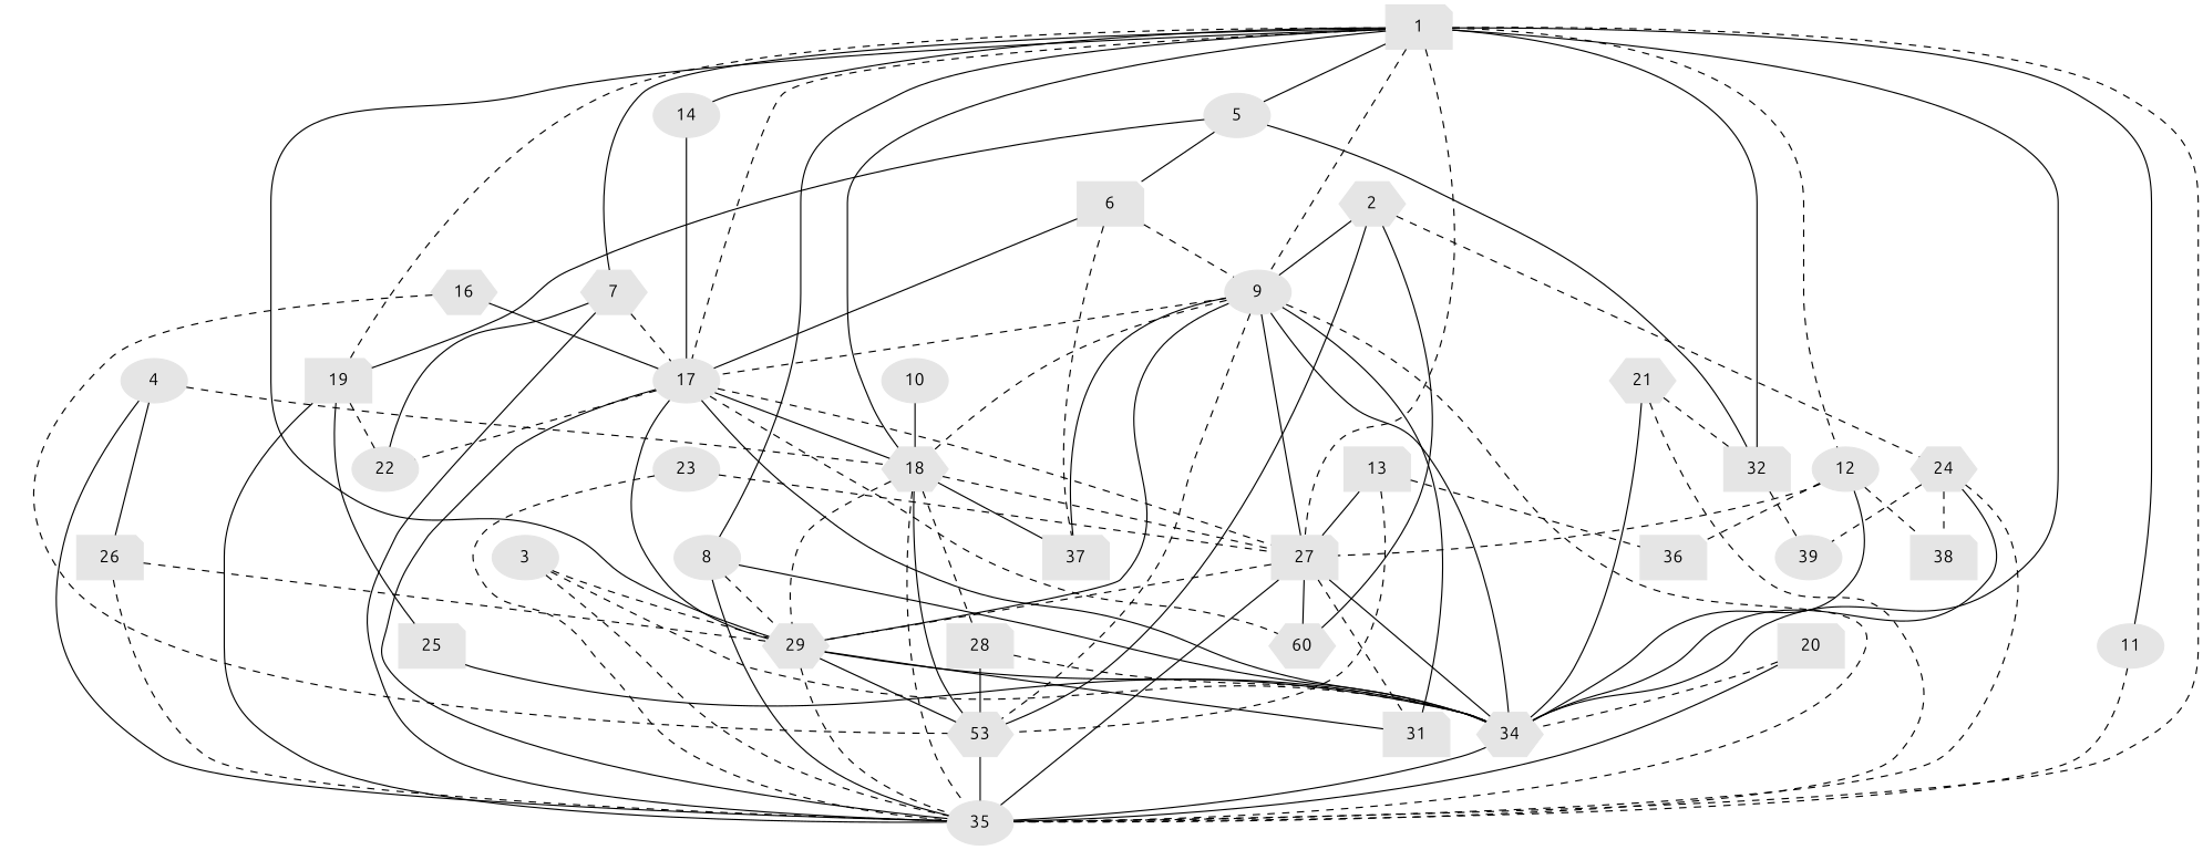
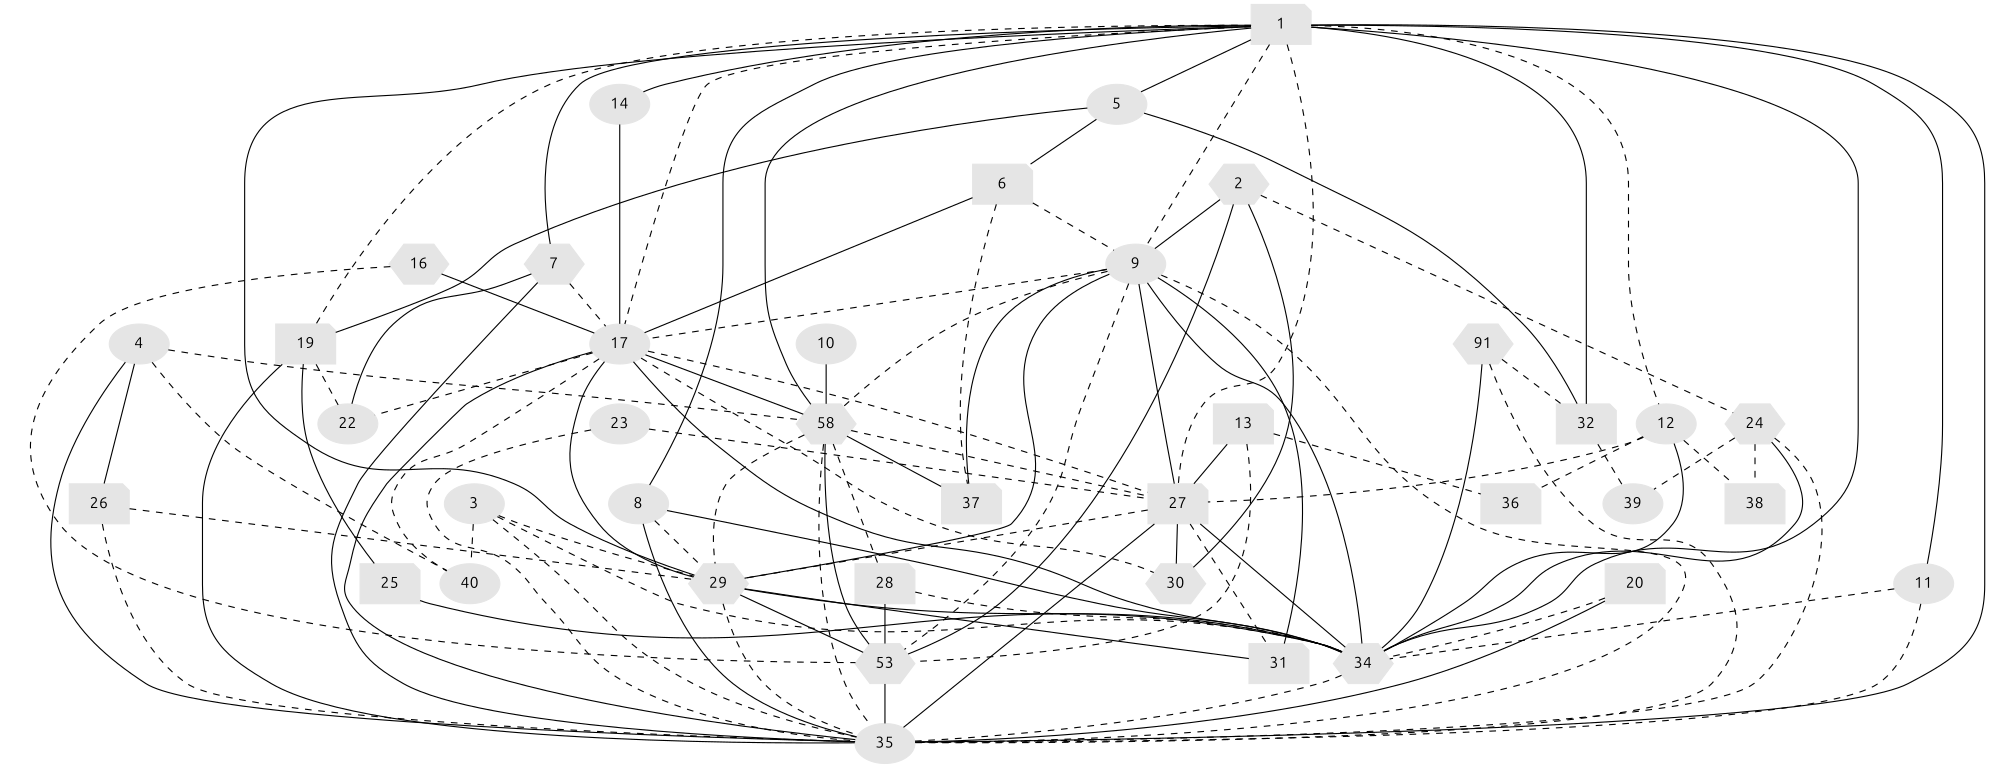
  graph {
    fontname=Ubuntu
    node [color=gray90 fontname=Ubuntu shape=ellipse style=filled]
    edge [fontname=Ubuntu style=solid weight=1.0]
    1 [shape=note]
    5
    7 [shape=hexagon]
    8
    9
    11
    12
    14
    17
-   18 [shape=hexagon]
+   18 [shape=hexagon label=58]
    19 [shape=note]
    27 [shape=note]
    29 [shape=hexagon]
    32 [shape=note]
    34 [shape=hexagon]
    35
    6 [shape=note]
    22
    n19 [label=53 shape=hexagon]
    37 [shape=note]
    31 [shape=note]
    36 [shape=note]
    38 [shape=note]
-   30 [shape=hexagon label=60]
+   30 [shape=hexagon]
+   40
    28 [shape=note]
    25 [shape=note]
    39
    2 [shape=hexagon]
    24 [shape=hexagon]
    3
    4
    26 [shape=note]
    10
    13 [shape=note]
    16 [shape=hexagon]
    20 [shape=note]
-   21 [shape=hexagon]
+   21 [shape=hexagon label=91]
    23
    1 -- 5 [weight=2.0]
    1 -- 7
    1 -- 8
    1 -- 9 [style=dashed weight=2.0]
    1 -- 11
    1 -- 12 [style=dashed]
    1 -- 14 [weight=2.0]
    1 -- 17 [style=dashed weight=2.0]
    1 -- 18 [weight=2.0]
    1 -- 19 [style=dashed]
    1 -- 27 [style=dashed weight=3.0]
    1 -- 29 [weight=2.0]
    1 -- 32 [weight=2.0]
    1 -- 34 [weight=3.0]
-   1 -- 35 [style=dashed weight=5.0]
+   1 -- 35 [weight=5.0]
    5 -- 19
    5 -- 32
    5 -- 6
    7 -- 17 [style=dashed]
    7 -- 35
    7 -- 22
    8 -- 29 [style=dashed]
    8 -- 34
    8 -- 35
    9 -- 17 [style=dashed]
    9 -- 18 [style=dashed weight=2.0]
    9 -- 27
    9 -- 29
    9 -- 34
    9 -- 35 [style=dashed weight=2.0]
    9 -- n19 [style=dashed]
    9 -- 37
    9 -- 31
+   11 -- 34 [style=dashed]
    11 -- 35 [style=dashed]
    12 -- 27 [style=dashed]
    12 -- 34
    12 -- 36 [style=dashed]
    12 -- 38 [style=dashed]
    14 -- 17
    17 -- 18
    17 -- 27 [style=dashed]
    17 -- 29
    17 -- 34
    17 -- 35 [weight=3.0]
    17 -- 22 [style=dashed]
    17 -- 30 [style=dashed]
+   17 -- 40 [style=dashed]
    18 -- 27 [style=dashed weight=2.0]
    18 -- 29 [style=dashed]
    18 -- 35 [style=dashed weight=2.0]
    18 -- n19
    18 -- 37
    18 -- 28 [style=dashed]
    19 -- 35
    19 -- 22 [style=dashed]
    19 -- 25
    27 -- 29 [style=dashed]
    27 -- 34
    27 -- 35 [weight=3.0]
    27 -- 31 [style=dashed]
    27 -- 30
    29 -- 34
    29 -- 35 [style=dashed weight=4.0]
    29 -- n19
    29 -- 31
    32 -- 39 [style=dashed]
-   34 -- 35 [weight=3.0]
+   34 -- 35 [style=dashed weight=3.0]
    6 -- 9 [style=dashed]
    6 -- 17
    6 -- 37 [style=dashed]
    n19 -- 35
    28 -- 34 [style=dashed]
    28 -- n19
    25 -- 34 [weight=2.0]
    2 -- 9
    2 -- n19
    2 -- 30
    2 -- 24 [style=dashed]
    24 -- 34
    24 -- 35 [style=dashed]
    24 -- 38 [style=dashed]
    24 -- 39 [style=dashed]
    3 -- 29 [style=dashed]
    3 -- 34 [style=dashed]
    3 -- 35 [style=dashed]
+   3 -- 40 [style=dashed]
    4 -- 18 [style=dashed]
    4 -- 35
+   4 -- 40 [style=dashed]
    4 -- 26
    26 -- 29 [style=dashed]
    26 -- 35 [style=dashed]
    10 -- 18
    13 -- 27
    13 -- n19 [style=dashed]
    13 -- 36 [style=dashed weight=2.0]
    16 -- 17
    16 -- n19 [style=dashed]
    20 -- 34 [style=dashed weight=2.0]
    20 -- 35
    21 -- 32 [style=dashed]
    21 -- 34
    21 -- 35 [style=dashed]
    23 -- 27 [style=dashed]
    23 -- 35 [style=dashed weight=2.0]
  }
